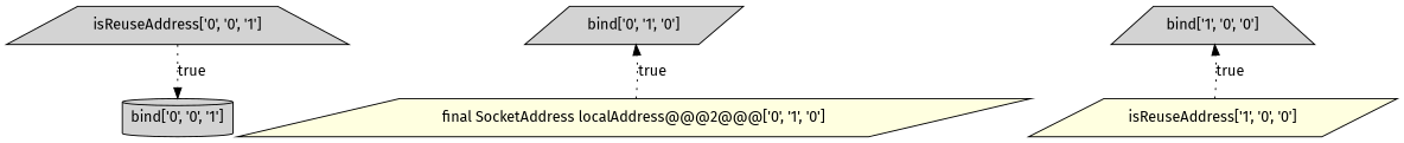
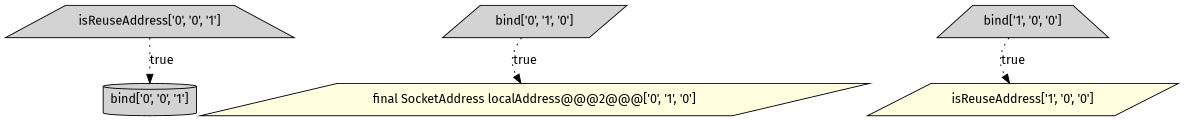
  digraph {
    fontname="Fira Sans"
    node [fillcolor=lightgrey fontname="Fira Sans" shape=parallelogram style=filled]
    edge [fontname="Fira Sans" style=dotted]
    n1 [label="isReuseAddress['0', '0', '1']" shape=trapezium]
    n2 [label="bind['0', '0', '1']" shape=cylinder]
    n3 [label="bind['0', '1', '0']"]
    n4 [fillcolor=lightyellow label="final SocketAddress localAddress@@@2@@@['0', '1', '0']"]
    n5 [label="bind['1', '0', '0']" shape=trapezium]
    n6 [fillcolor=lightyellow label="isReuseAddress['1', '0', '0']"]
    n1 -> n2 [label=true]
-   n4 -> n3 [label=true]
-   n6 -> n5 [label=true]
+   n3 -> n4 [label=true]
+   n5 -> n6 [label=true]
  }
